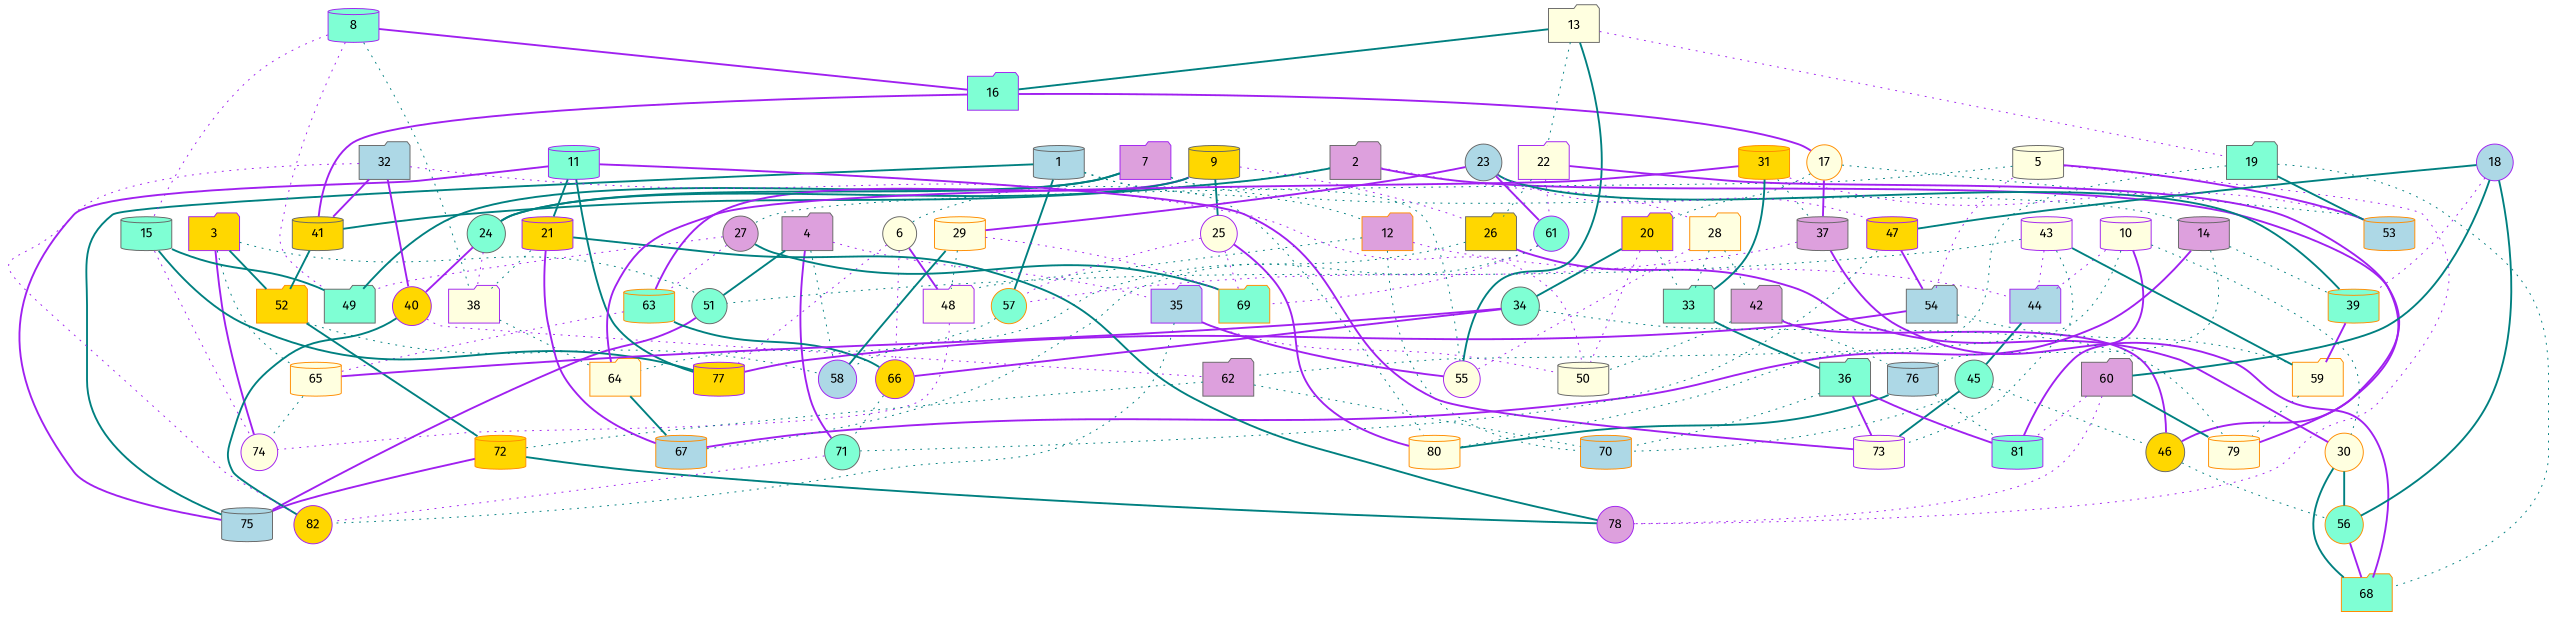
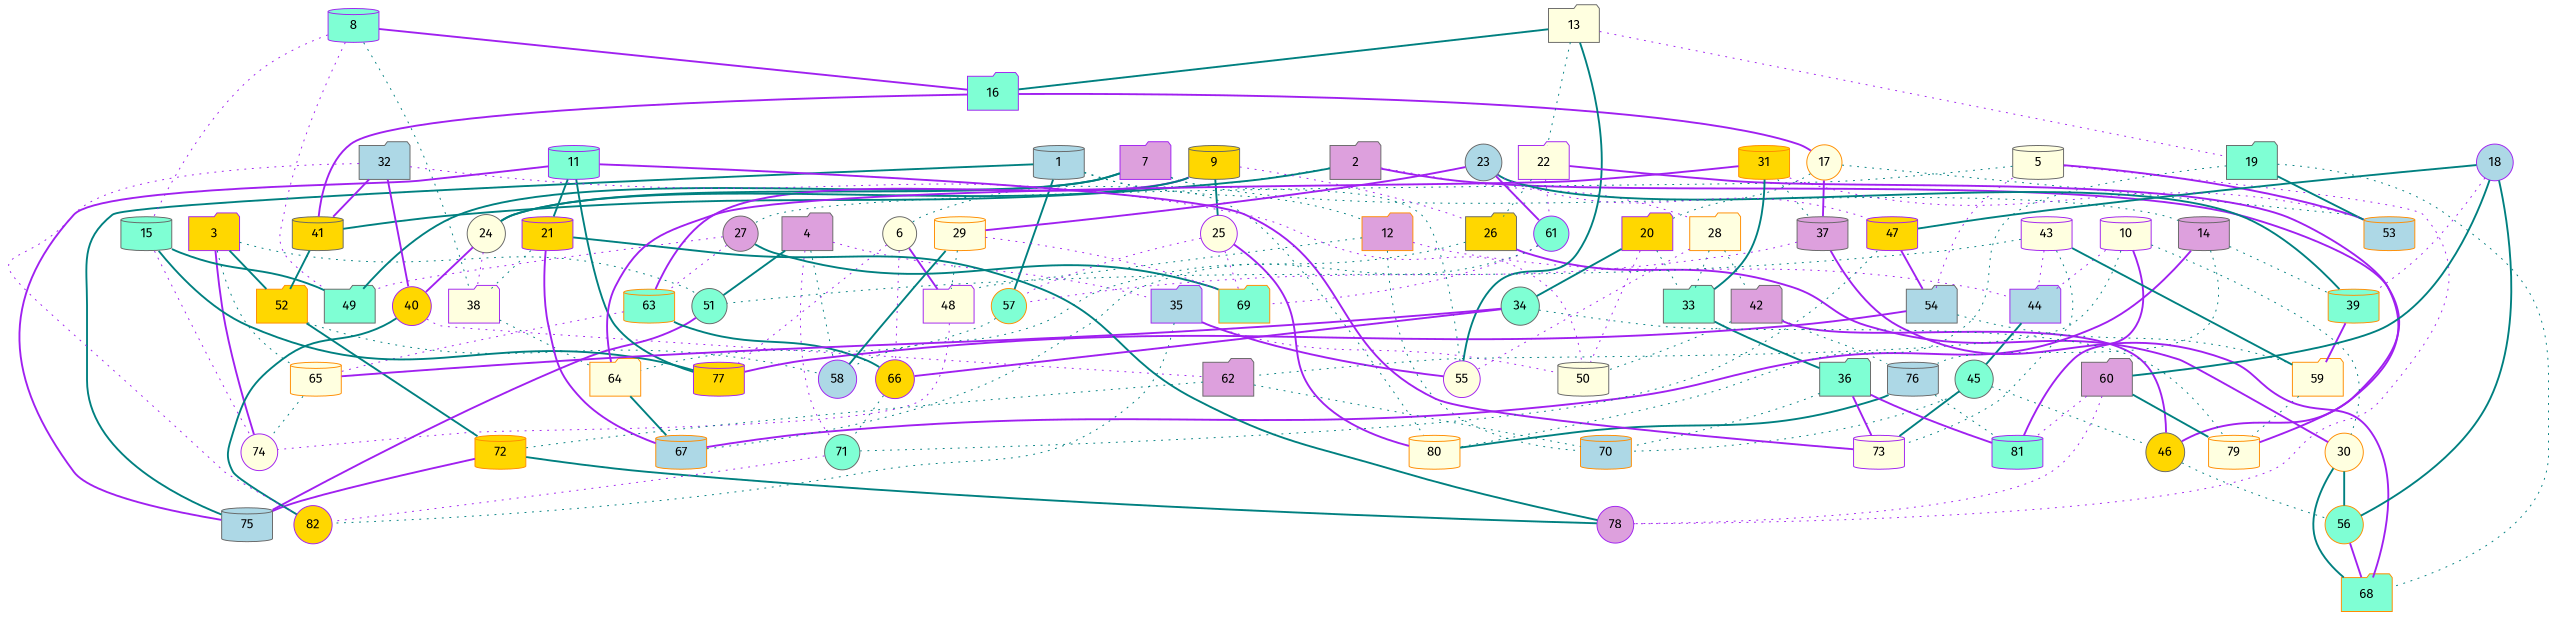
  graph {
    fontname="Fira Sans"
    node [color=gray40 fillcolor=lightyellow fontname="Fira Sans" shape=cylinder style=filled]
    edge [color=teal fontname="Fira Sans" style=dotted]
    1 [fillcolor=lightblue]
    12 [color=darkorange fillcolor=plum shape=folder]
    57 [color=darkorange fillcolor=aquamarine shape=circle]
    75 [fillcolor=lightblue]
    80 [color=darkorange]
    48 [color=purple shape=folder]
    44 [color=purple fillcolor=lightblue shape=folder]
    70 [color=darkorange fillcolor=lightblue]
    64 [color=darkorange shape=folder]
    2 [fillcolor=plum shape=folder]
    6 [shape=circle]
    28 [color=darkorange shape=folder]
    41 [fillcolor=gold]
    79 [color=darkorange]
    66 [color=purple fillcolor=gold shape=circle]
    77 [color=purple fillcolor=gold]
    55 [color=purple shape=circle]
    33 [fillcolor=aquamarine shape=folder]
    42 [fillcolor=plum shape=folder]
    52 [color=darkorange fillcolor=gold shape=folder]
    3 [color=purple fillcolor=gold shape=folder]
    51 [fillcolor=aquamarine shape=circle]
    65 [color=darkorange]
    74 [color=purple shape=circle]
    58 [color=purple fillcolor=lightblue shape=circle]
    72 [color=darkorange fillcolor=gold]
    4 [fillcolor=plum shape=folder]
    35 [color=purple fillcolor=lightblue shape=folder]
    71 [fillcolor=aquamarine shape=circle]
    50
    82 [color=purple fillcolor=gold shape=circle]
    27 [fillcolor=plum shape=circle]
    5
    53 [color=darkorange fillcolor=lightblue]
    54 [fillcolor=lightblue shape=folder]
    78 [color=purple fillcolor=plum shape=circle]
    49 [fillcolor=aquamarine shape=folder]
    63 [color=darkorange fillcolor=aquamarine]
    69 [color=darkorange fillcolor=aquamarine shape=folder]
    59 [color=darkorange shape=folder]
    7 [color=purple fillcolor=plum shape=folder]
    14 [fillcolor=plum]
-   24 [fillcolor=aquamarine shape=circle]
+   24 [shape=circle]
    39 [color=darkorange fillcolor=aquamarine]
    67 [color=darkorange fillcolor=lightblue]
    76 [fillcolor=lightblue]
    38 [color=purple shape=folder]
    40 [color=purple fillcolor=gold shape=circle]
    8 [color=purple fillcolor=aquamarine]
    15 [fillcolor=aquamarine]
    16 [color=purple fillcolor=aquamarine shape=folder]
    17 [color=darkorange shape=circle]
    9 [fillcolor=gold]
    25 [color=purple shape=circle]
    26 [fillcolor=gold shape=folder]
    30 [color=darkorange shape=circle]
    10 [color=purple]
    62 [fillcolor=plum shape=folder]
    81 [color=purple fillcolor=aquamarine]
    56 [color=darkorange fillcolor=aquamarine shape=circle]
    68 [color=darkorange fillcolor=aquamarine shape=folder]
    45 [fillcolor=aquamarine shape=circle]
    11 [color=purple fillcolor=aquamarine]
    21 [color=purple fillcolor=gold]
    73 [color=purple]
    13 [shape=folder]
    19 [fillcolor=aquamarine shape=folder]
    22 [color=purple shape=folder]
    46 [fillcolor=gold shape=circle]
    61 [color=purple fillcolor=aquamarine shape=circle]
    20 [color=purple fillcolor=gold shape=folder]
    37 [fillcolor=plum]
    34 [fillcolor=aquamarine shape=circle]
    18 [color=purple fillcolor=lightblue shape=circle]
    47 [color=purple fillcolor=gold]
    60 [fillcolor=plum shape=folder]
    36 [fillcolor=aquamarine shape=folder]
    23 [fillcolor=lightblue shape=circle]
    29 [color=darkorange]
    31 [color=darkorange fillcolor=gold]
    32 [fillcolor=lightblue shape=folder]
    43 [color=purple]
    1 -- 12
    1 -- 57 [style=bold]
    1 -- 75 [style=bold]
    1 -- 80
    12 -- 48
    12 -- 44 [color=purple]
    12 -- 70
    57 -- 64
    48 -- 74 [color=purple]
    44 -- 45 [style=bold]
    64 -- 67 [style=bold]
    2 -- 6
    2 -- 28 [color=purple]
    2 -- 41 [style=bold]
    2 -- 79 [color=purple style=bold]
    6 -- 48 [color=purple style=bold]
    6 -- 66 [color=purple]
    6 -- 77 [color=purple]
    28 -- 55 [color=purple]
    28 -- 33
    28 -- 42
    41 -- 52 [style=bold]
    66 -- 71
    33 -- 36 [style=bold]
    42 -- 50
    42 -- 76
    42 -- 46 [color=purple style=bold]
    52 -- 58
    52 -- 72 [style=bold]
    3 -- 52 [style=bold]
    3 -- 51
    3 -- 65
    3 -- 74 [color=purple style=bold]
    51 -- 75 [color=purple style=bold]
    65 -- 74
    72 -- 75 [color=purple style=bold]
    72 -- 78 [style=bold]
    4 -- 51 [style=bold]
    4 -- 58
    4 -- 35 [color=purple]
-   4 -- 71 [color=purple style=bold]
+   4 -- 71 [color=purple]
    35 -- 55 [color=purple style=bold]
    35 -- 50 [color=purple]
    35 -- 82
    71 -- 82 [color=purple]
    27 -- 49 [color=purple]
    27 -- 63 [color=purple]
    27 -- 69 [style=bold]
    5 -- 27
    5 -- 53 [color=purple style=bold]
    5 -- 54 [color=purple]
    5 -- 78 [color=purple]
    54 -- 77 [color=purple style=bold]
    54 -- 59
    63 -- 66 [style=bold]
    63 -- 65 [color=purple]
    59 -- 79
    7 -- 55
    7 -- 49 [style=bold]
    7 -- 14
    7 -- 24 [style=bold]
    14 -- 39
    14 -- 67 [color=purple style=bold]
    14 -- 76
    24 -- 38 [color=purple]
    24 -- 40 [color=purple style=bold]
    39 -- 59 [color=purple style=bold]
    76 -- 80 [style=bold]
    76 -- 81
    38 -- 64
    40 -- 82 [style=bold]
    40 -- 62 [color=purple]
    8 -- 49 [color=purple]
    8 -- 38
    8 -- 15 [color=purple]
    8 -- 16 [color=purple style=bold]
    15 -- 77 [style=bold]
    15 -- 74 [color=purple]
    15 -- 49 [style=bold]
    16 -- 41 [color=purple style=bold]
    16 -- 17 [color=purple style=bold]
    17 -- 53
    17 -- 20
    17 -- 37 [color=purple style=bold]
    9 -- 63 [color=purple style=bold]
    9 -- 24 [style=bold]
    9 -- 25 [style=bold]
    9 -- 26 [color=purple]
    25 -- 57 [color=purple]
    25 -- 80 [color=purple style=bold]
    25 -- 69 [color=purple]
    26 -- 58
    26 -- 30 [color=purple style=bold]
    30 -- 56 [style=bold]
    30 -- 68 [style=bold]
    10 -- 44 [color=purple]
    10 -- 30
    10 -- 62
    10 -- 81 [color=purple style=bold]
    62 -- 70
    62 -- 72
    56 -- 68 [color=purple style=bold]
    45 -- 70
    45 -- 73 [style=bold]
    45 -- 46
    11 -- 75 [color=purple style=bold]
    11 -- 77 [style=bold]
    11 -- 21 [style=bold]
    11 -- 73 [color=purple style=bold]
    21 -- 78 [style=bold]
    21 -- 67 [color=purple style=bold]
    21 -- 38
    13 -- 55 [style=bold]
    13 -- 16 [style=bold]
    13 -- 19 [color=purple]
    13 -- 22
    19 -- 80
    19 -- 53 [style=bold]
    19 -- 68
    22 -- 26
    22 -- 46 [color=purple style=bold]
    22 -- 61 [color=purple]
    46 -- 56
    61 -- 69 [color=purple]
    61 -- 67
    20 -- 33
    20 -- 50 [color=purple]
    20 -- 34 [style=bold]
    37 -- 57 [color=purple]
    37 -- 68 [color=purple style=bold]
    34 -- 79
    34 -- 66 [color=purple style=bold]
    34 -- 65 [color=purple style=bold]
    18 -- 39 [color=purple]
    18 -- 56 [style=bold]
    18 -- 47 [style=bold]
    18 -- 60 [style=bold]
    47 -- 71
    47 -- 54 [color=purple style=bold]
    60 -- 79 [style=bold]
    60 -- 78 [color=purple]
    60 -- 81 [color=purple]
    36 -- 70
    36 -- 81 [color=purple style=bold]
    36 -- 73 [color=purple style=bold]
    23 -- 39 [style=bold]
    23 -- 61 [color=purple style=bold]
    23 -- 47 [color=purple]
    23 -- 29 [color=purple style=bold]
    29 -- 48
    29 -- 58 [style=bold]
    29 -- 69 [color=purple]
    31 -- 64 [color=purple style=bold]
    31 -- 33 [style=bold]
    31 -- 53 [color=purple]
    31 -- 37
    32 -- 41 [color=purple style=bold]
    32 -- 50 [color=purple]
    32 -- 82 [color=purple]
    32 -- 40 [color=purple style=bold]
    43 -- 44 [color=purple]
    43 -- 51
    43 -- 59 [style=bold]
    43 -- 73
  }
